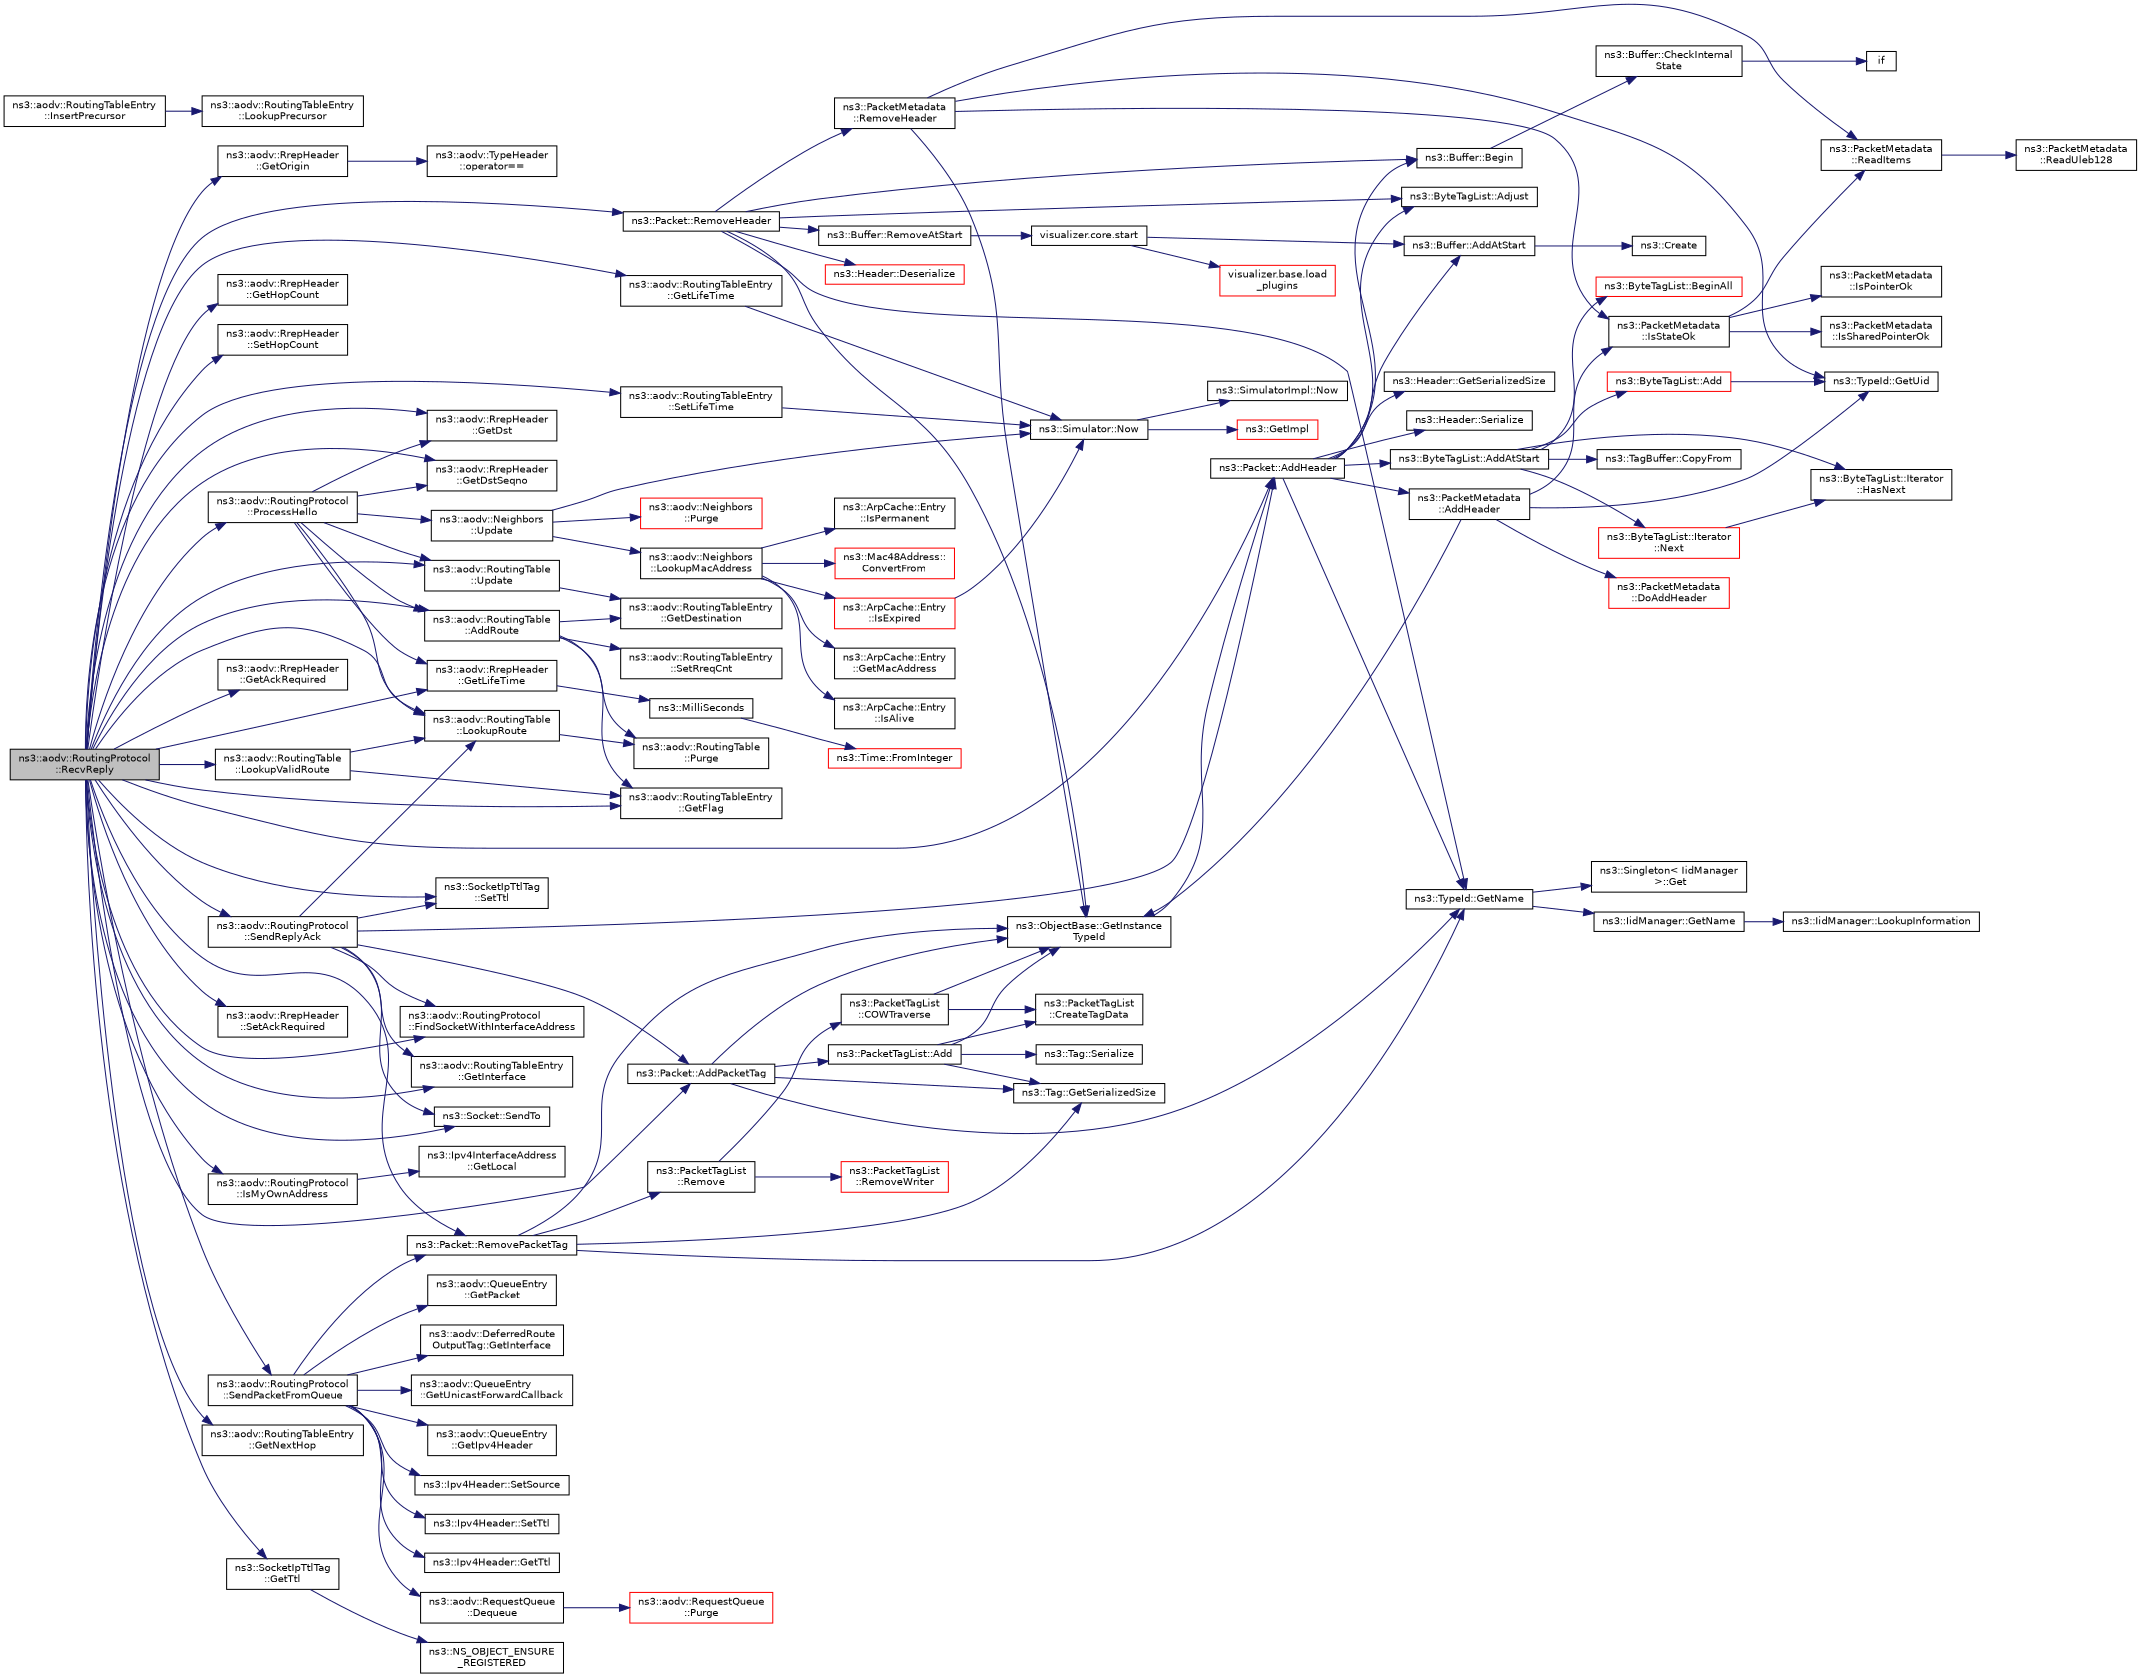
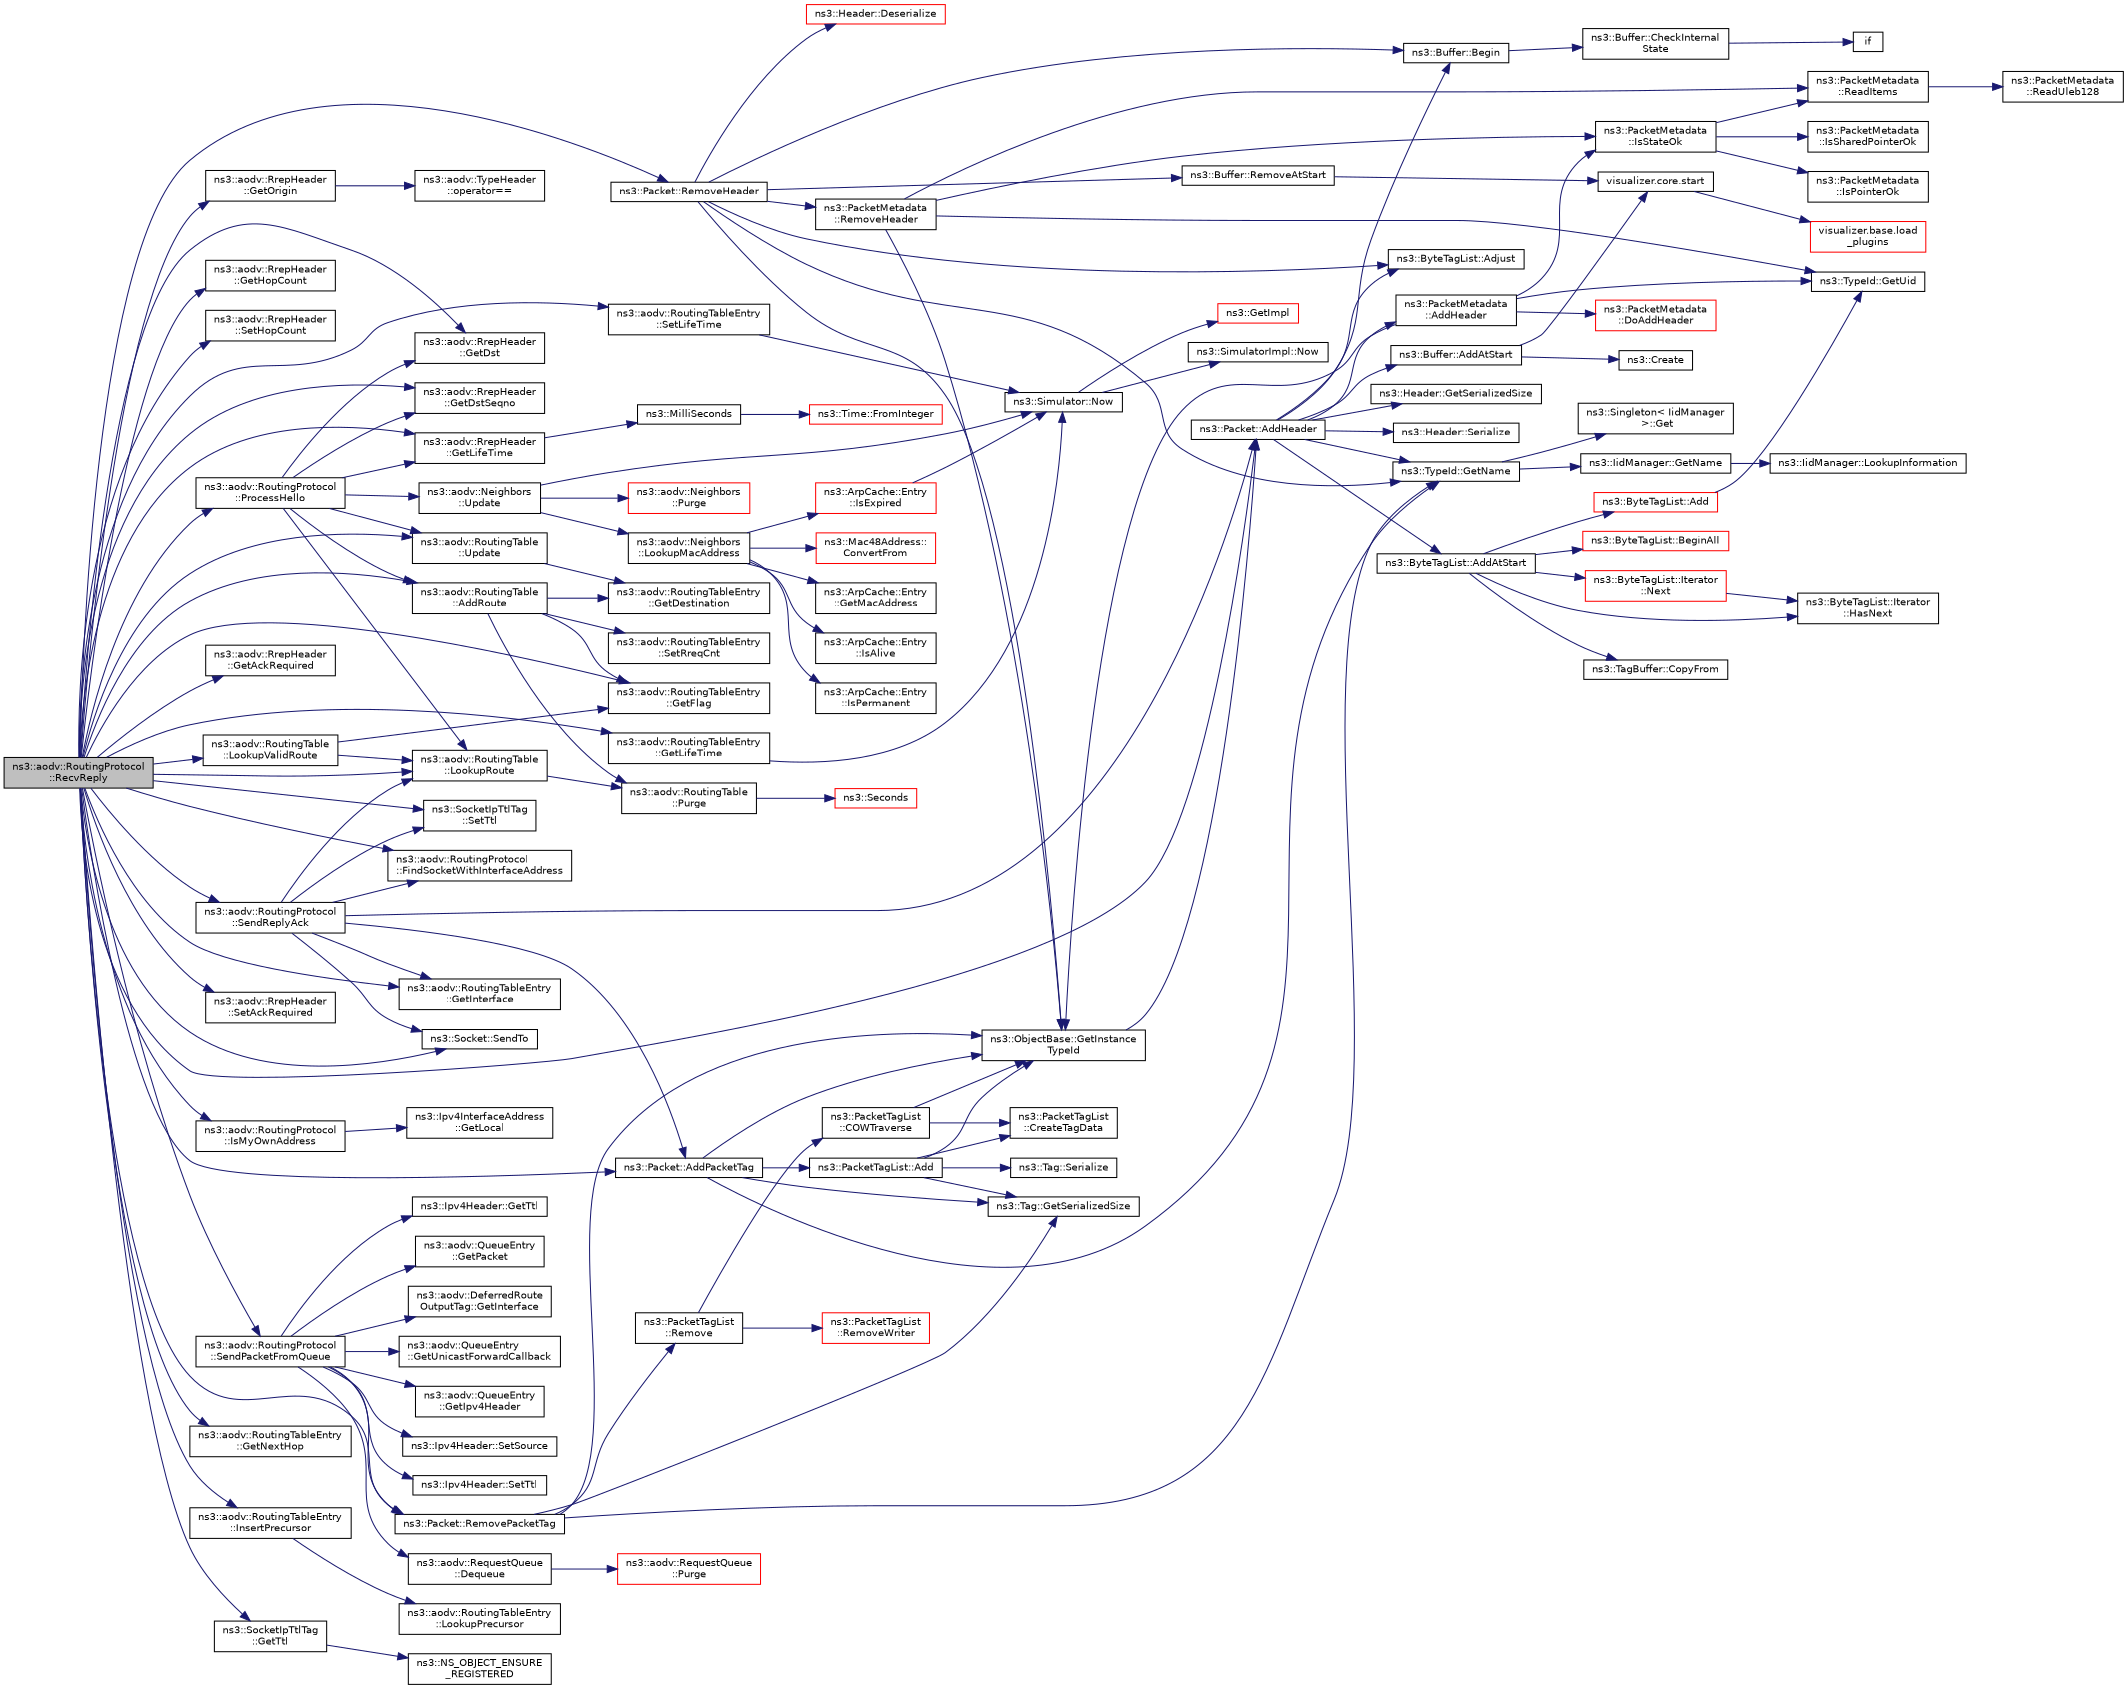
  digraph {
    rankdir=LR
    node [color=black fillcolor=white fontname=Helvetica fontsize=10 shape=record style=filled]
    edge [color=midnightblue fontname=Helvetica fontsize=10 labelfontname=Helvetica labelfontsize=10 style=solid]
    n1 [fillcolor=grey75 fontcolor=black height=0.2 label="ns3::aodv::RoutingProtocol\l::RecvReply" width=0.4]
    n2 [height=0.2 label="ns3::Packet::RemoveHeader" width=0.4]
    n3 [height=0.2 label="ns3::aodv::RrepHeader\l::GetDst" width=0.4]
    n4 [height=0.2 label="ns3::aodv::RrepHeader\l::GetOrigin" width=0.4]
    n5 [height=0.2 label="ns3::aodv::RrepHeader\l::GetHopCount" width=0.4]
    n6 [height=0.2 label="ns3::aodv::RrepHeader\l::SetHopCount" width=0.4]
    n7 [height=0.2 label="ns3::aodv::RoutingProtocol\l::ProcessHello" width=0.4]
    n8 [height=0.2 label="ns3::aodv::RoutingTable\l::LookupRoute" width=0.4]
    n9 [height=0.2 label="ns3::aodv::RrepHeader\l::GetDstSeqno" width=0.4]
    n10 [height=0.2 label="ns3::aodv::RrepHeader\l::GetLifeTime" width=0.4]
    n11 [height=0.2 label="ns3::aodv::RoutingTable\l::AddRoute" width=0.4]
    n12 [height=0.2 label="ns3::aodv::RoutingTableEntry\l::GetFlag" width=0.4]
    n13 [height=0.2 label="ns3::aodv::RoutingTable\l::Update" width=0.4]
    n14 [height=0.2 label="ns3::aodv::RrepHeader\l::GetAckRequired" width=0.4]
    n15 [height=0.2 label="ns3::aodv::RoutingProtocol\l::SendReplyAck" width=0.4]
    n16 [height=0.2 label="ns3::SocketIpTtlTag\l::SetTtl" width=0.4]
    n17 [height=0.2 label="ns3::Packet::AddPacketTag" width=0.4]
    n18 [height=0.2 label="ns3::Packet::AddHeader" width=0.4]
    n19 [height=0.2 label="ns3::aodv::RoutingProtocol\l::FindSocketWithInterfaceAddress" width=0.4]
    n20 [height=0.2 label="ns3::aodv::RoutingTableEntry\l::GetInterface" width=0.4]
    n21 [height=0.2 label="ns3::Socket::SendTo" width=0.4]
    n22 [height=0.2 label="ns3::aodv::RrepHeader\l::SetAckRequired" width=0.4]
    n23 [height=0.2 label="ns3::aodv::RoutingProtocol\l::IsMyOwnAddress" width=0.4]
    n24 [height=0.2 label="ns3::aodv::RoutingProtocol\l::SendPacketFromQueue" width=0.4]
    n25 [height=0.2 label="ns3::Packet::RemovePacketTag" width=0.4]
    n26 [height=0.2 label="ns3::aodv::RoutingTableEntry\l::SetLifeTime" width=0.4]
    n27 [height=0.2 label="ns3::aodv::RoutingTableEntry\l::GetLifeTime" width=0.4]
    n28 [height=0.2 label="ns3::aodv::RoutingTable\l::LookupValidRoute" width=0.4]
    n29 [height=0.2 label="ns3::aodv::RoutingTableEntry\l::GetNextHop" width=0.4]
    n30 [height=0.2 label="ns3::aodv::RoutingTableEntry\l::InsertPrecursor" width=0.4]
    n31 [height=0.2 label="ns3::SocketIpTtlTag\l::GetTtl" width=0.4]
    n32 [color=red height=0.2 label="ns3::Header::Deserialize" width=0.4]
    n33 [height=0.2 label="ns3::Buffer::Begin" width=0.4]
    n34 [height=0.2 label="ns3::ObjectBase::GetInstance\lTypeId" width=0.4]
    n35 [height=0.2 label="ns3::TypeId::GetName" width=0.4]
    n36 [height=0.2 label="ns3::Buffer::RemoveAtStart" width=0.4]
    n37 [height=0.2 label="ns3::ByteTagList::Adjust" width=0.4]
    n38 [height=0.2 label="ns3::PacketMetadata\l::RemoveHeader" width=0.4]
    n39 [height=0.2 label="ns3::aodv::TypeHeader\l::operator==" width=0.4]
    n40 [height=0.2 label="ns3::aodv::Neighbors\l::Update" width=0.4]
    n41 [height=0.2 label="ns3::aodv::RoutingTable\l::Purge" width=0.4]
    n42 [height=0.2 label="ns3::MilliSeconds" width=0.4]
    n43 [height=0.2 label="ns3::aodv::RoutingTableEntry\l::SetRreqCnt" width=0.4]
    n44 [height=0.2 label="ns3::aodv::RoutingTableEntry\l::GetDestination" width=0.4]
    n45 [height=0.2 label="ns3::Tag::GetSerializedSize" width=0.4]
    n46 [height=0.2 label="ns3::PacketTagList::Add" width=0.4]
    n47 [height=0.2 label="ns3::Header::GetSerializedSize" width=0.4]
    n48 [height=0.2 label="ns3::Buffer::AddAtStart" width=0.4]
    n49 [height=0.2 label="ns3::ByteTagList::AddAtStart" width=0.4]
    n50 [height=0.2 label="ns3::Header::Serialize" width=0.4]
    n51 [height=0.2 label="ns3::PacketMetadata\l::AddHeader" width=0.4]
    n52 [height=0.2 label="ns3::Ipv4InterfaceAddress\l::GetLocal" width=0.4]
    n53 [height=0.2 label="ns3::aodv::RequestQueue\l::Dequeue" width=0.4]
    n54 [height=0.2 label="ns3::aodv::QueueEntry\l::GetPacket" width=0.4]
    n55 [height=0.2 label="ns3::aodv::DeferredRoute\lOutputTag::GetInterface" width=0.4]
    n56 [height=0.2 label="ns3::aodv::QueueEntry\l::GetUnicastForwardCallback" width=0.4]
    n57 [height=0.2 label="ns3::aodv::QueueEntry\l::GetIpv4Header" width=0.4]
    n58 [height=0.2 label="ns3::Ipv4Header::SetSource" width=0.4]
    n59 [height=0.2 label="ns3::Ipv4Header::SetTtl" width=0.4]
    n60 [height=0.2 label="ns3::Ipv4Header::GetTtl" width=0.4]
    n61 [height=0.2 label="ns3::PacketTagList\l::Remove" width=0.4]
    n62 [height=0.2 label="ns3::Simulator::Now" width=0.4]
    n63 [height=0.2 label="ns3::aodv::RoutingTableEntry\l::LookupPrecursor" width=0.4]
    n64 [height=0.2 label="ns3::NS_OBJECT_ENSURE\l_REGISTERED" width=0.4]
    n65 [height=0.2 label="ns3::Buffer::CheckInternal\lState" width=0.4]
    n66 [height=0.2 label="ns3::Singleton\< IidManager\l \>::Get" width=0.4]
    n67 [height=0.2 label="ns3::IidManager::GetName" width=0.4]
    n68 [height=0.2 label="visualizer.core.start" width=0.4]
    n69 [height=0.2 label="ns3::TypeId::GetUid" width=0.4]
    n70 [height=0.2 label="ns3::PacketMetadata\l::IsStateOk" width=0.4]
    n71 [height=0.2 label="ns3::PacketMetadata\l::ReadItems" width=0.4]
    n72 [height=0.2 label=if width=0.4]
    n73 [height=0.2 label="ns3::IidManager::LookupInformation" width=0.4]
    n74 [color=red height=0.2 label="visualizer.base.load\l_plugins" width=0.4]
    n75 [height=0.2 label="ns3::PacketMetadata\l::IsPointerOk" width=0.4]
    n76 [height=0.2 label="ns3::PacketMetadata\l::IsSharedPointerOk" width=0.4]
    n77 [height=0.2 label="ns3::PacketMetadata\l::ReadUleb128" width=0.4]
    n78 [height=0.2 label="ns3::aodv::Neighbors\l::LookupMacAddress" width=0.4]
    n79 [color=red height=0.2 label="ns3::aodv::Neighbors\l::Purge" width=0.4]
+   n80 [color=red height=0.2 label="ns3::Seconds" width=0.4]
    n81 [color=red height=0.2 label="ns3::Time::FromInteger" width=0.4]
    n82 [color=red height=0.2 label="ns3::GetImpl" width=0.4]
    n83 [height=0.2 label="ns3::SimulatorImpl::Now" width=0.4]
    n84 [height=0.2 label="ns3::ArpCache::Entry\l::IsAlive" width=0.4]
    n85 [height=0.2 label="ns3::ArpCache::Entry\l::IsPermanent" width=0.4]
    n86 [color=red height=0.2 label="ns3::ArpCache::Entry\l::IsExpired" width=0.4]
    n87 [color=red height=0.2 label="ns3::Mac48Address::\lConvertFrom" width=0.4]
    n88 [height=0.2 label="ns3::ArpCache::Entry\l::GetMacAddress" width=0.4]
    n89 [height=0.2 label="ns3::PacketTagList\l::CreateTagData" width=0.4]
    n90 [height=0.2 label="ns3::Tag::Serialize" width=0.4]
    n91 [height=0.2 label="ns3::Create" width=0.4]
    n92 [color=red height=0.2 label="ns3::ByteTagList::BeginAll" width=0.4]
    n93 [height=0.2 label="ns3::ByteTagList::Iterator\l::HasNext" width=0.4]
    n94 [color=red height=0.2 label="ns3::ByteTagList::Iterator\l::Next" width=0.4]
    n95 [color=red height=0.2 label="ns3::ByteTagList::Add" width=0.4]
    n96 [height=0.2 label="ns3::TagBuffer::CopyFrom" width=0.4]
    n97 [color=red height=0.2 label="ns3::PacketMetadata\l::DoAddHeader" width=0.4]
    n98 [color=red height=0.2 label="ns3::aodv::RequestQueue\l::Purge" width=0.4]
    n99 [height=0.2 label="ns3::PacketTagList\l::COWTraverse" width=0.4]
    n100 [color=red height=0.2 label="ns3::PacketTagList\l::RemoveWriter" width=0.4]
    n1 -> n2
    n1 -> n3
    n1 -> n4
    n1 -> n5
    n1 -> n6
    n1 -> n7
    n1 -> n8
    n1 -> n9
    n1 -> n10
    n1 -> n11
    n1 -> n12
    n1 -> n13
    n1 -> n14
    n1 -> n15
    n1 -> n16
    n1 -> n17
    n1 -> n18
    n1 -> n19
    n1 -> n20
    n1 -> n21
    n1 -> n22
    n1 -> n23
    n1 -> n24
    n1 -> n25
    n1 -> n26
    n1 -> n27
    n1 -> n28
    n1 -> n29
+   n1 -> n30
    n1 -> n31
    n2 -> n32
    n2 -> n33
    n2 -> n34
    n2 -> n35
    n2 -> n36
    n2 -> n37
    n2 -> n38
    n4 -> n39
    n7 -> n3
    n7 -> n8
    n7 -> n9
    n7 -> n10
    n7 -> n11
    n7 -> n13
    n7 -> n40
    n8 -> n41
    n10 -> n42
    n11 -> n12
    n11 -> n41
    n11 -> n43
    n11 -> n44
    n13 -> n44
    n15 -> n8
    n15 -> n16
    n15 -> n17
    n15 -> n18
    n15 -> n19
    n15 -> n20
    n15 -> n21
    n17 -> n34
    n17 -> n35
    n17 -> n45
    n17 -> n46
    n18 -> n33
    n18 -> n35
    n18 -> n37
    n18 -> n47
    n18 -> n48
    n18 -> n49
    n18 -> n50
    n18 -> n51
    n23 -> n52
    n24 -> n25
    n24 -> n53
    n24 -> n54
    n24 -> n55
    n24 -> n56
    n24 -> n57
    n24 -> n58
    n24 -> n59
    n24 -> n60
    n25 -> n34
    n25 -> n35
    n25 -> n45
    n25 -> n61
    n26 -> n62
    n27 -> n62
    n28 -> n8
    n28 -> n12
    n30 -> n63
    n31 -> n64
    n33 -> n65
    n34 -> n18
    n35 -> n66
    n35 -> n67
    n36 -> n68
    n38 -> n34
    n38 -> n69
    n38 -> n70
    n38 -> n71
    n40 -> n62
    n40 -> n78
    n40 -> n79
+   n41 -> n80
    n42 -> n81
    n46 -> n34
    n46 -> n45
    n46 -> n89
    n46 -> n90
-   n68 -> n48
+   n48 -> n68
    n48 -> n91
    n49 -> n92
    n49 -> n93
    n49 -> n94
    n49 -> n95
    n49 -> n96
    n51 -> n34
    n51 -> n69
    n51 -> n70
    n51 -> n97
    n53 -> n98
    n61 -> n99
    n61 -> n100
    n62 -> n82
    n62 -> n83
    n65 -> n72
    n67 -> n73
    n68 -> n74
    n70 -> n71
    n70 -> n75
    n70 -> n76
    n71 -> n77
    n78 -> n84
    n78 -> n85
    n78 -> n86
    n78 -> n87
    n78 -> n88
    n86 -> n62
    n94 -> n93
    n95 -> n69
    n99 -> n34
    n99 -> n89
  }
